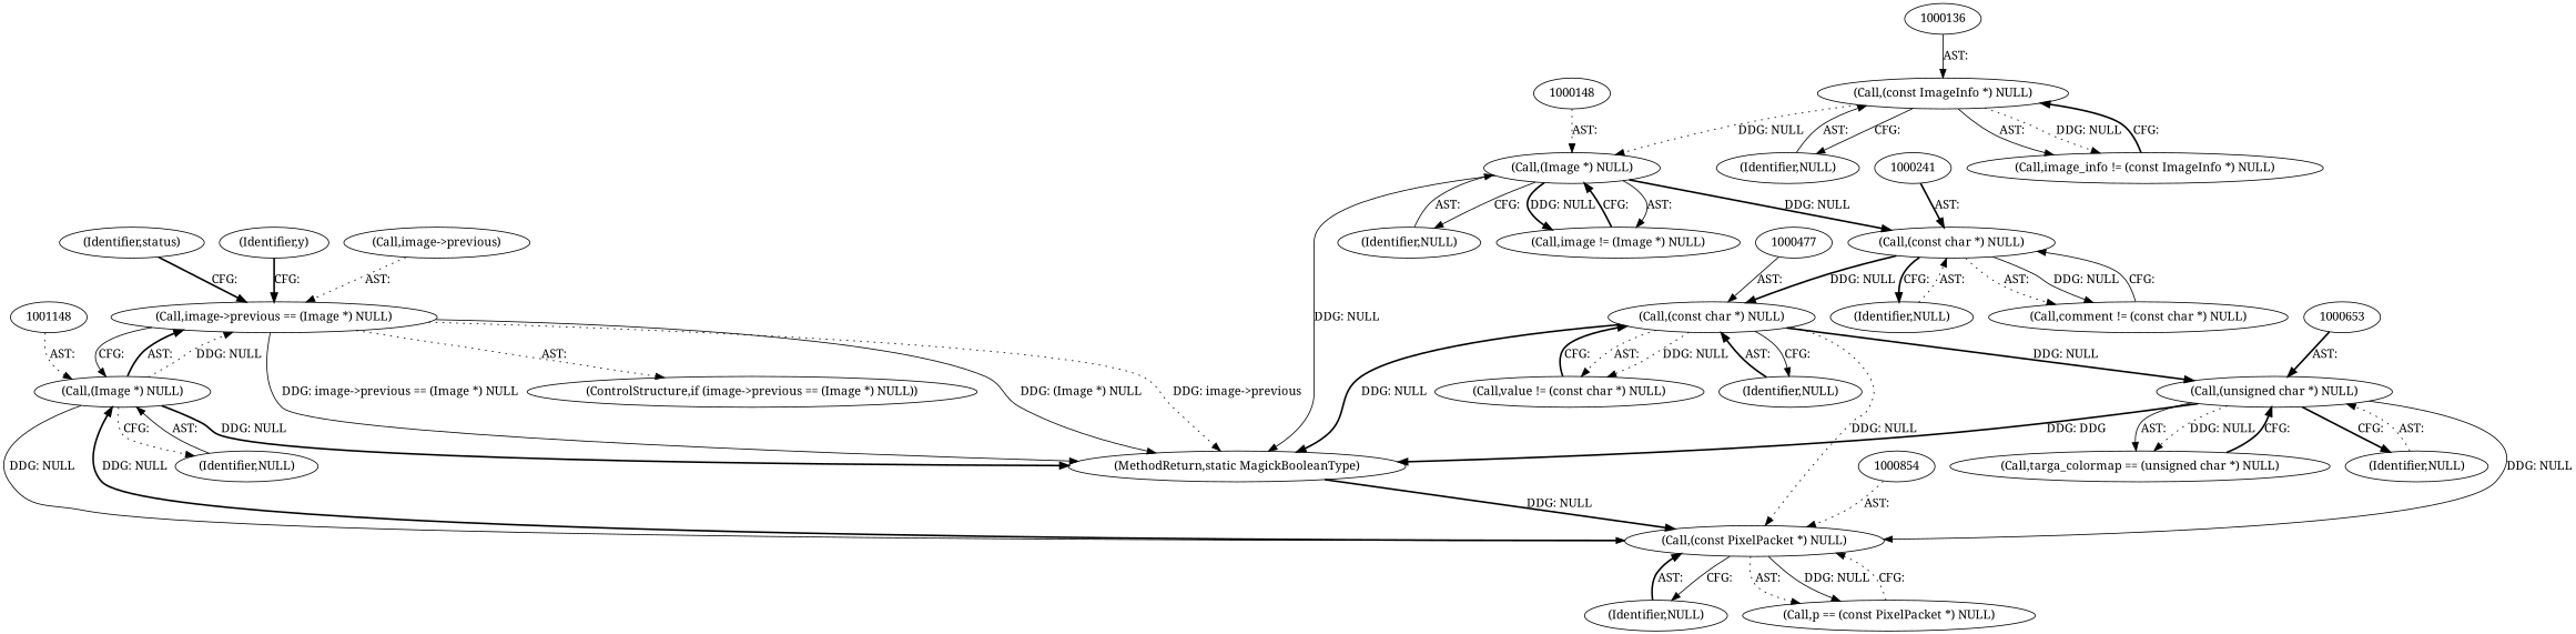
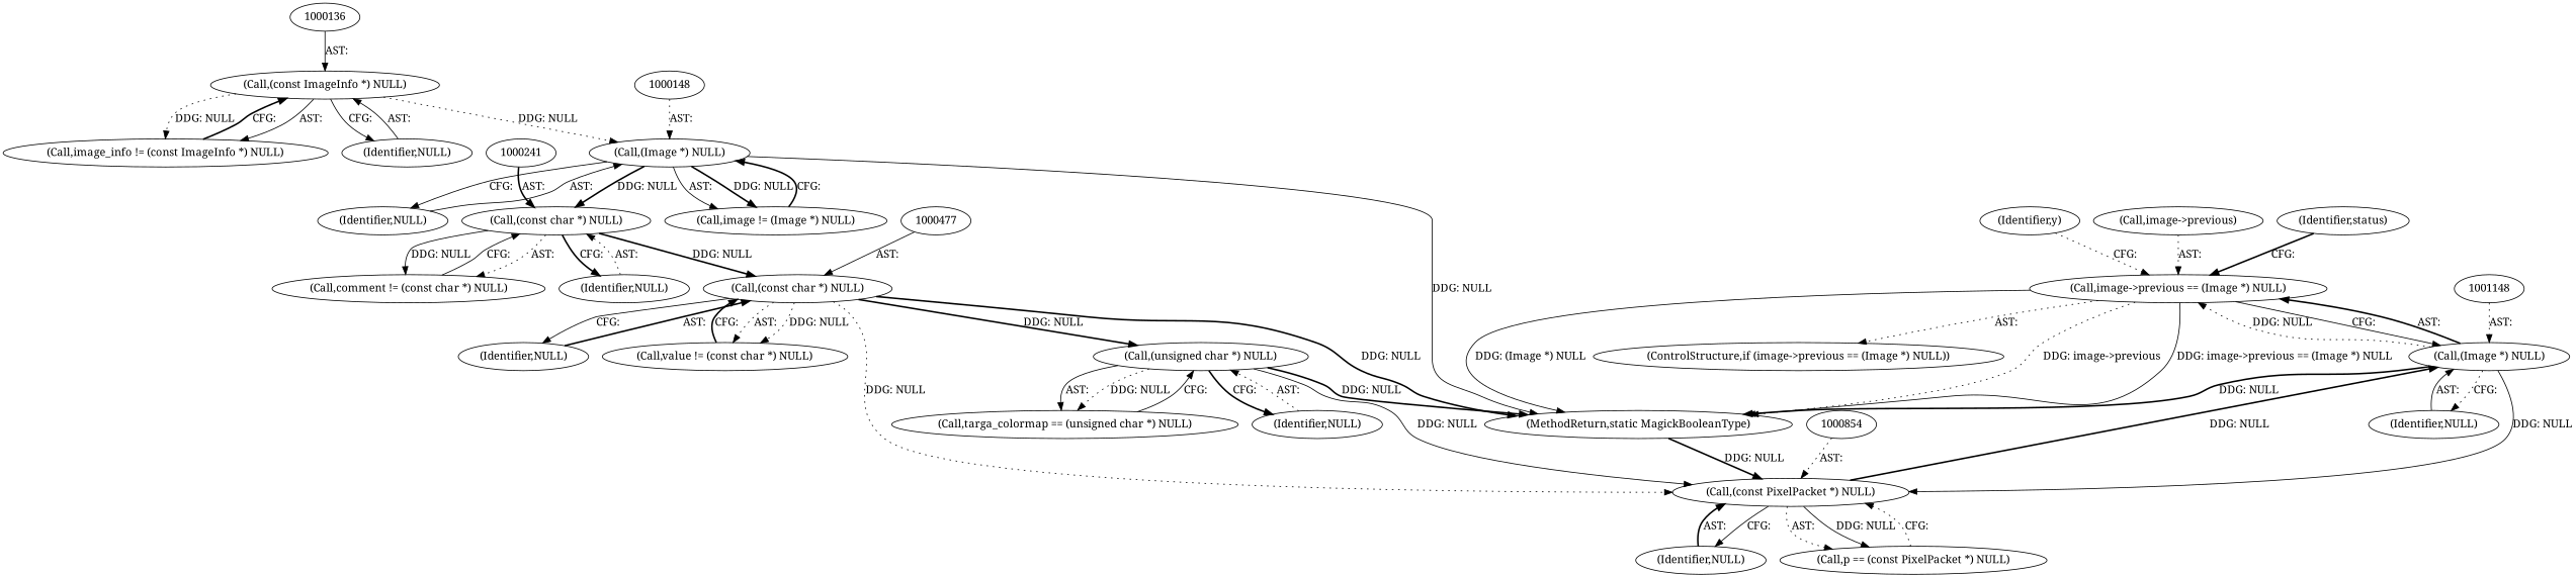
  digraph {
    fontname="Noto Serif"
    node [fontname="Noto Serif"]
    edge [fontname="Noto Serif" style=solid]
    n1 [label="(Call,image->previous == (Image *) NULL)"]
    n2 [label="(Call,(Image *) NULL)"]
    n3 [label="(ControlStructure,if (image->previous == (Image *) NULL))"]
    n4 [label="(MethodReturn,static MagickBooleanType)"]
    n5 [label="(Call,(const PixelPacket *) NULL)"]
    n6 [label="(Identifier,NULL)"]
    n7 [label="(Identifier,NULL)"]
    n8 [label="(Call,p == (const PixelPacket *) NULL)"]
    n9 [label="(Call,(unsigned char *) NULL)"]
    n10 [label="(Call,targa_colormap == (unsigned char *) NULL)"]
    n11 [label="(Identifier,NULL)"]
    n12 [label="(Call,(const char *) NULL)"]
    n13 [label="(Identifier,NULL)"]
    n14 [label="(Call,value != (const char *) NULL)"]
    n15 [label="(Call,(const char *) NULL)"]
    n16 [label="(Identifier,NULL)"]
    n17 [label="(Call,comment != (const char *) NULL)"]
    n18 [label="(Call,(Image *) NULL)"]
    n19 [label="(Identifier,NULL)"]
    n20 [label="(Call,image != (Image *) NULL)"]
    n21 [label="(Call,(const ImageInfo *) NULL)"]
    n22 [label="(Identifier,NULL)"]
    n23 [label="(Call,image_info != (const ImageInfo *) NULL)"]
    n24 [label="(Identifier,y)"]
    n25 [label="(Call,image->previous)"]
    n26 [label="(Identifier,status)"]
    1001148
    1000854
-   1000653
    1000477
    1000241
    1000148
    1000136
    n1 -> n2 [label="CFG: "]
    n1 -> n3 [label="AST: " style=dotted]
    n1 -> n4 [label="DDG: (Image *) NULL"]
    n1 -> n4 [label="DDG: image->previous" style=dotted]
    n1 -> n4 [label="DDG: image->previous == (Image *) NULL"]
    n2 -> n1 [label="AST: " style=bold]
    n2 -> n1 [label="DDG: NULL" style=dotted]
    n2 -> n4 [label="DDG: NULL" style=bold]
    n2 -> n5 [label="DDG: NULL"]
    n2 -> n6 [label="CFG: " style=dotted]
    n4 -> n5 [label="DDG: NULL" style=bold]
    n5 -> n2 [label="DDG: NULL" style=bold]
    n5 -> n7 [label="CFG: "]
    n5 -> n8 [label="AST: " style=dotted]
    n5 -> n8 [label="DDG: NULL"]
    n6 -> n2 [label="AST: "]
    n7 -> n5 [label="AST: " style=bold]
    n8 -> n5 [label="CFG: " style=dotted]
-   n9 -> n4 [label="DDG: DDG" style=bold]
+   n9 -> n4 [label="DDG: NULL" style=bold]
    n9 -> n5 [label="DDG: NULL"]
    n9 -> n10 [label="AST: "]
    n9 -> n10 [label="DDG: NULL" style=dotted]
    n9 -> n11 [label="CFG: " style=bold]
-   n10 -> n9 [label="CFG: " style=bold]
+   n10 -> n9 [label="CFG: "]
    n11 -> n9 [label="AST: " style=dotted]
    n12 -> n4 [label="DDG: NULL" style=bold]
    n12 -> n5 [label="DDG: NULL" style=dotted]
    n12 -> n9 [label="DDG: NULL" style=bold]
    n12 -> n13 [label="CFG: "]
    n12 -> n14 [label="AST: " style=dotted]
    n12 -> n14 [label="DDG: NULL" style=dotted]
    n13 -> n12 [label="AST: " style=bold]
    n14 -> n12 [label="CFG: " style=bold]
    n15 -> n12 [label="DDG: NULL" style=bold]
    n15 -> n16 [label="CFG: " style=bold]
    n15 -> n17 [label="AST: " style=dotted]
    n15 -> n17 [label="DDG: NULL"]
    n16 -> n15 [label="AST: " style=dotted]
    n17 -> n15 [label="CFG: "]
    n18 -> n4 [label="DDG: NULL"]
    n18 -> n15 [label="DDG: NULL" style=bold]
    n18 -> n19 [label="CFG: "]
    n18 -> n20 [label="AST: "]
    n18 -> n20 [label="DDG: NULL" style=bold]
    n19 -> n18 [label="AST: "]
    n20 -> n18 [label="CFG: " style=bold]
    n21 -> n18 [label="DDG: NULL" style=dotted]
    n21 -> n22 [label="CFG: "]
    n21 -> n23 [label="AST: "]
    n21 -> n23 [label="DDG: NULL" style=dotted]
    n22 -> n21 [label="AST: "]
    n23 -> n21 [label="CFG: " style=bold]
-   n24 -> n1 [label="CFG: " style=bold]
+   n24 -> n1 [label="CFG: " style=dotted]
    n25 -> n1 [label="AST: " style=dotted]
    n26 -> n1 [label="CFG: " style=bold]
    1001148 -> n2 [label="AST: " style=dotted]
    1000854 -> n5 [label="AST: " style=dotted]
-   1000653 -> n9 [label="AST: " style=bold]
    1000477 -> n12 [label="AST: "]
    1000241 -> n15 [label="AST: " style=bold]
    1000148 -> n18 [label="AST: " style=dotted]
    1000136 -> n21 [label="AST: "]
  }
